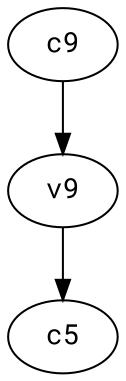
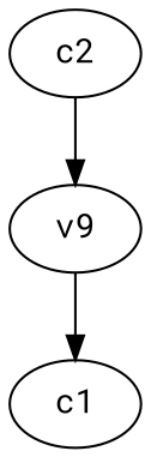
  strict digraph {
    fontname="Roboto Mono"
    node [fontname="Roboto Mono"]
    edge [fontname="Roboto Mono" weight=1]
    n1 [label=v9]
-   c2 [label=c9]
-   c1 [label=c5]
+   c2
+   c1
    n1 -> c1
    c2 -> n1
  }
